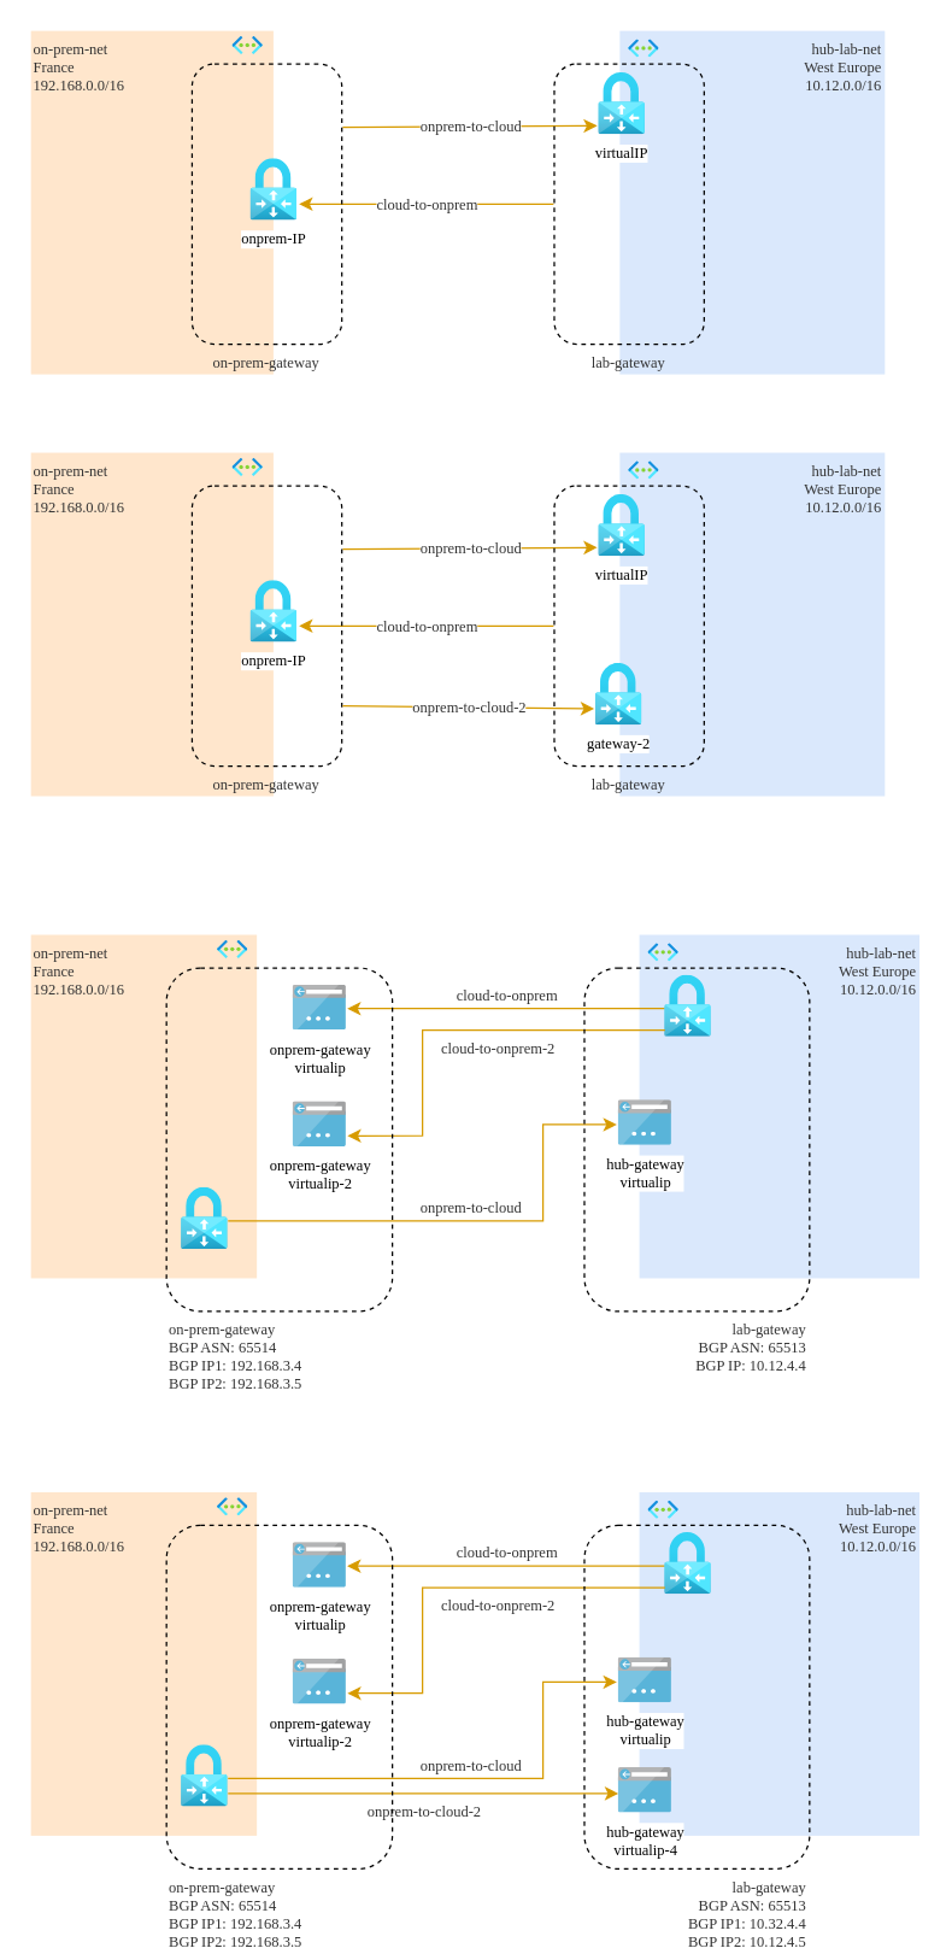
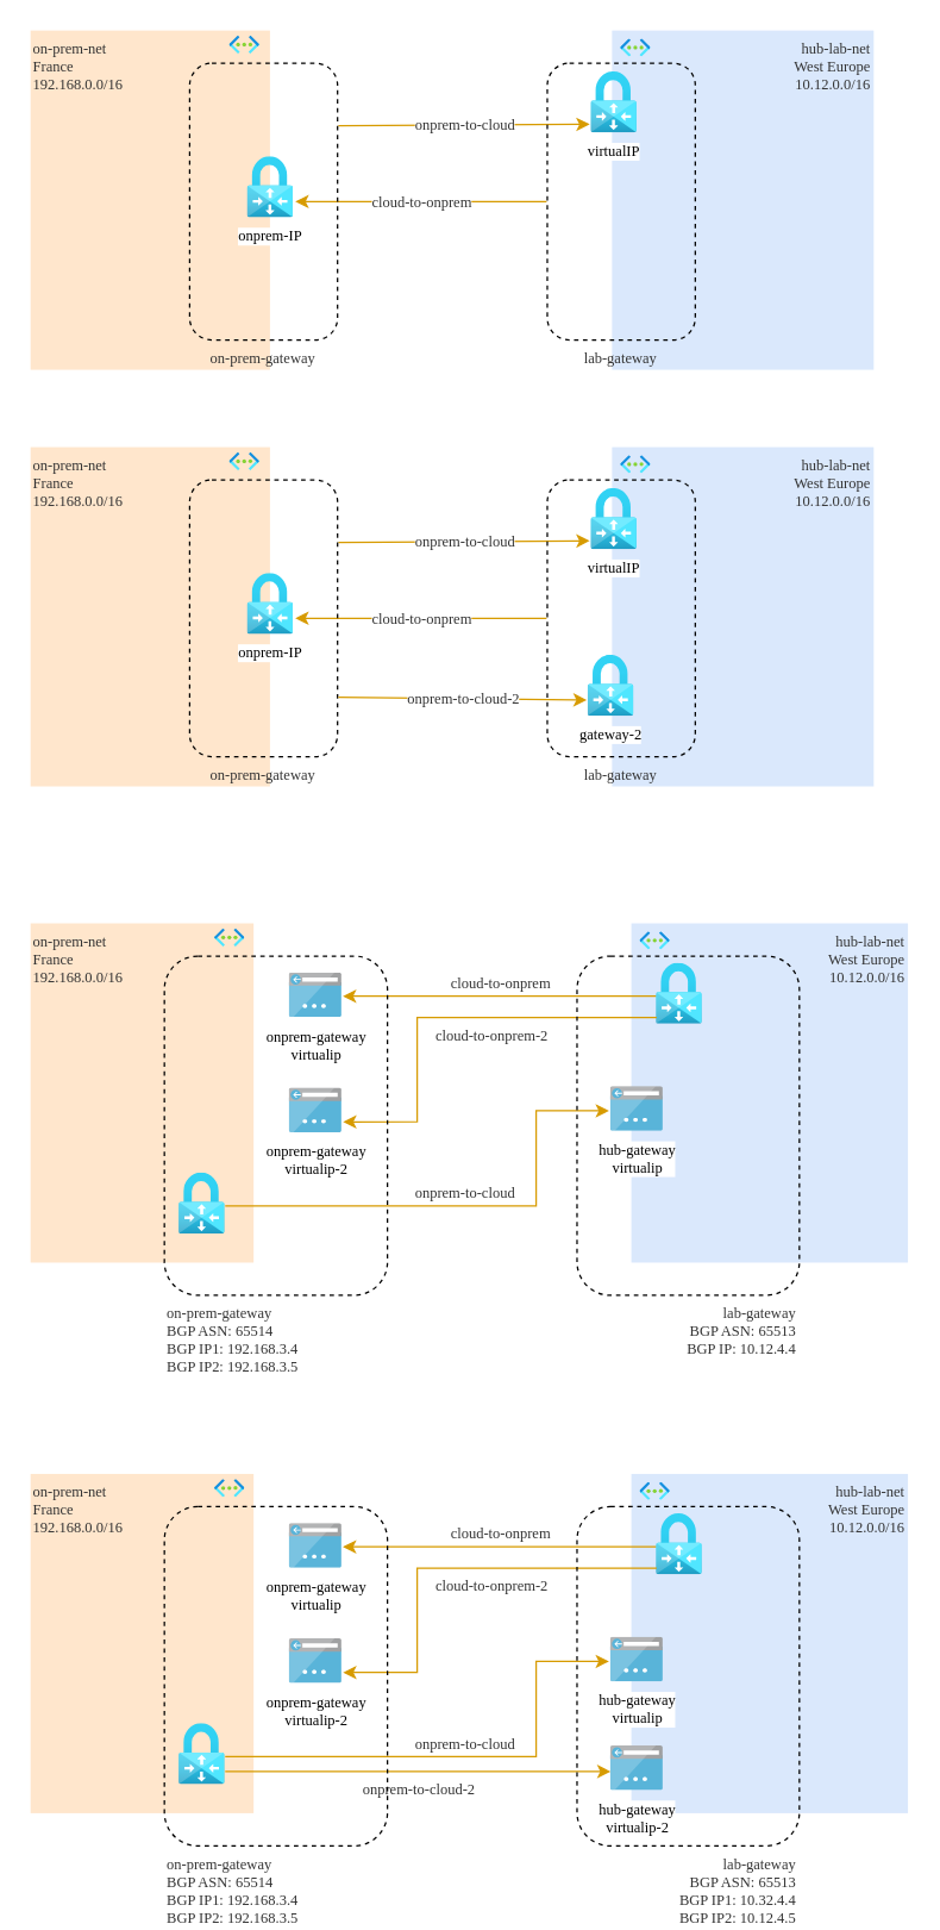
  <mxCell id="0" />
  <mxCell id="1" parent="0" />
  <mxCell id="2" value="hub-lab-net&lt;br style=&quot;font-size: 10px;&quot;&gt;West Europe&lt;br style=&quot;font-size: 10px;&quot;&gt;10.12.0.0/16" style="rounded=0;whiteSpace=wrap;html=1;fontFamily=Verdana;align=right;fillColor=#dae8fc;strokeColor=none;fontSize=10;fontColor=#333333;verticalAlign=top;shadow=0;" parent="1" vertex="1"><mxGeometry x="411" y="300" width="176" height="228" as="geometry" /></mxCell>
  <mxCell id="3" value="on-prem-net&lt;br style=&quot;font-size: 10px;&quot;&gt;France&lt;br style=&quot;font-size: 10px;&quot;&gt;192.168.0.0/16" style="rounded=0;whiteSpace=wrap;html=1;fontFamily=Verdana;align=left;fillColor=#ffe6cc;strokeColor=none;fontSize=10;labelPosition=center;verticalLabelPosition=middle;verticalAlign=top;fontColor=#333333;" parent="1" vertex="1"><mxGeometry x="20" y="300" width="161" height="228" as="geometry" /></mxCell>
  <mxCell id="4" value="" style="aspect=fixed;html=1;points=[];align=center;image;fontSize=12;image=img/lib/azure2/networking/Virtual_Networks.svg;fontFamily=Verdana;rounded=0;" parent="1" vertex="1"><mxGeometry x="417" y="305.91" width="20.25" height="12.09" as="geometry" /></mxCell>
  <mxCell id="5" value="virtualIP" style="aspect=fixed;html=1;points=[];align=center;image;fontSize=10;image=img/lib/azure2/networking/Virtual_Network_Gateways.svg;fontFamily=Verdana;rounded=0;" parent="1" vertex="1"><mxGeometry x="397.05" y="328" width="30.89" height="41" as="geometry" /></mxCell>
  <mxCell id="6" value="gateway-2" style="aspect=fixed;html=1;points=[];align=center;image;fontSize=10;image=img/lib/azure2/networking/Virtual_Network_Gateways.svg;fontFamily=Verdana;rounded=0;" parent="1" vertex="1"><mxGeometry x="395" y="440" width="30.89" height="41" as="geometry" /></mxCell>
  <mxCell id="7" value="onprem-IP" style="aspect=fixed;html=1;points=[];align=center;image;fontSize=10;image=img/lib/azure2/networking/Virtual_Network_Gateways.svg;fontFamily=Verdana;rounded=0;" parent="1" vertex="1"><mxGeometry x="166" y="385" width="30.89" height="41" as="geometry" /></mxCell>
  <mxCell id="8" value="" style="aspect=fixed;html=1;points=[];align=center;image;fontSize=12;image=img/lib/azure2/networking/Virtual_Networks.svg;fontFamily=Verdana;rounded=0;" parent="1" vertex="1"><mxGeometry x="154" y="303.91" width="20.25" height="12.09" as="geometry" /></mxCell>
  <mxCell id="9" value="cloud-to-onprem" style="endArrow=none;startArrow=classic;html=1;rounded=0;fontFamily=Verdana;fontSize=10;fontColor=#333333;fillColor=#ffe6cc;strokeColor=#d79b00;startFill=1;endFill=0;" parent="1" edge="1"><mxGeometry width="50" height="50" relative="1" as="geometry"><mxPoint x="198" y="415" as="sourcePoint" /><mxPoint x="367" y="415" as="targetPoint" /></mxGeometry></mxCell>
  <mxCell id="10" value="onprem-to-cloud" style="endArrow=classic;startArrow=none;html=1;rounded=0;fontFamily=Verdana;fontSize=10;fontColor=#333333;fillColor=#ffe6cc;strokeColor=#d79b00;startFill=0;" parent="1" edge="1"><mxGeometry width="50" height="50" relative="1" as="geometry"><mxPoint x="227" y="364" as="sourcePoint" /><mxPoint x="396" y="363" as="targetPoint" /></mxGeometry></mxCell>
  <mxCell id="11" value="on-prem-gateway" style="rounded=1;whiteSpace=wrap;html=1;fontFamily=Verdana;fontSize=10;fontColor=#333333;fillColor=none;dashed=1;labelPosition=center;verticalLabelPosition=bottom;align=center;verticalAlign=top;" parent="1" vertex="1"><mxGeometry x="127" y="322" width="99.44" height="186" as="geometry" /></mxCell>
  <mxCell id="12" value="onprem-to-cloud-2" style="endArrow=classic;startArrow=none;html=1;rounded=0;fontFamily=Verdana;fontSize=10;fontColor=#333333;fillColor=#ffe6cc;strokeColor=#d79b00;startFill=0;" parent="1" edge="1"><mxGeometry width="50" height="50" relative="1" as="geometry"><mxPoint x="227" y="468" as="sourcePoint" /><mxPoint x="394" y="470" as="targetPoint" /></mxGeometry></mxCell>
  <mxCell id="13" value="lab-gateway" style="rounded=1;whiteSpace=wrap;html=1;fontFamily=Verdana;fontSize=10;fontColor=#333333;fillColor=none;dashed=1;labelPosition=center;verticalLabelPosition=bottom;align=center;verticalAlign=top;" parent="1" vertex="1"><mxGeometry x="367.49" y="322" width="99.51" height="186" as="geometry" /></mxCell>
  <mxCell id="14" value="hub-lab-net&lt;br style=&quot;font-size: 10px;&quot;&gt;West Europe&lt;br style=&quot;font-size: 10px;&quot;&gt;10.12.0.0/16" style="rounded=0;whiteSpace=wrap;html=1;fontFamily=Verdana;align=right;fillColor=#dae8fc;strokeColor=none;fontSize=10;fontColor=#333333;verticalAlign=top;shadow=0;" parent="1" vertex="1"><mxGeometry x="424" y="990" width="186" height="228" as="geometry" /></mxCell>
  <mxCell id="15" value="on-prem-net&lt;br style=&quot;font-size: 10px;&quot;&gt;France&lt;br style=&quot;font-size: 10px;&quot;&gt;192.168.0.0/16" style="rounded=0;whiteSpace=wrap;html=1;fontFamily=Verdana;align=left;fillColor=#ffe6cc;strokeColor=none;fontSize=10;labelPosition=center;verticalLabelPosition=middle;verticalAlign=top;fontColor=#333333;" parent="1" vertex="1"><mxGeometry x="20" y="990" width="150" height="228" as="geometry" /></mxCell>
  <mxCell id="16" value="" style="aspect=fixed;html=1;points=[];align=center;image;fontSize=12;image=img/lib/azure2/networking/Virtual_Networks.svg;fontFamily=Verdana;rounded=0;" parent="1" vertex="1"><mxGeometry x="430" y="995.91" width="20.25" height="12.09" as="geometry" /></mxCell>
  <mxCell id="17" value="" style="aspect=fixed;html=1;points=[];align=center;image;fontSize=12;image=img/lib/azure2/networking/Virtual_Networks.svg;fontFamily=Verdana;rounded=0;" parent="1" vertex="1"><mxGeometry x="144" y="993.91" width="20.25" height="12.09" as="geometry" /></mxCell>
  <mxCell id="18" value="&lt;span style=&quot;color: rgb(51 , 51 , 51)&quot;&gt;onprem-to-cloud-2&lt;/span&gt;" style="edgeStyle=orthogonalEdgeStyle;rounded=0;orthogonalLoop=1;jettySize=auto;html=1;fontFamily=Verdana;fontSize=10;strokeColor=#D79B00;labelPosition=center;verticalLabelPosition=bottom;align=center;verticalAlign=top;" parent="1" source="19" target="24" edge="1"><mxGeometry relative="1" as="geometry"><Array as="points"><mxPoint x="280" y="1190" /><mxPoint x="280" y="1190" /></Array></mxGeometry></mxCell>
  <mxCell id="19" value="" style="aspect=fixed;html=1;points=[];align=center;image;fontSize=10;image=img/lib/azure2/networking/Virtual_Network_Gateways.svg;fontFamily=Verdana;rounded=0;" parent="1" vertex="1"><mxGeometry x="120" y="1158" width="30.89" height="41" as="geometry" /></mxCell>
  <mxCell id="20" value="onprem-gateway&lt;br&gt;virtualip-2" style="sketch=0;aspect=fixed;html=1;points=[];align=center;image;fontSize=10;image=img/lib/mscae/App_Service_IPAddress.svg;fontFamily=Verdana;" parent="1" vertex="1"><mxGeometry x="194" y="1101" width="35.71" height="30" as="geometry" /></mxCell>
  <mxCell id="21" value="onprem-gateway&lt;br&gt;virtualip" style="sketch=0;aspect=fixed;html=1;points=[];align=center;image;fontSize=10;image=img/lib/mscae/App_Service_IPAddress.svg;fontFamily=Verdana;" parent="1" vertex="1"><mxGeometry x="194" y="1023.5" width="35.71" height="30" as="geometry" /></mxCell>
  <mxCell id="22" value="&lt;span style=&quot;color: rgb(51 , 51 , 51)&quot;&gt;cloud-to-onprem&lt;/span&gt;" style="edgeStyle=orthogonalEdgeStyle;rounded=0;orthogonalLoop=1;jettySize=auto;html=1;fontFamily=Verdana;fontSize=10;strokeColor=#D79B00;labelPosition=center;verticalLabelPosition=top;align=center;verticalAlign=bottom;" parent="1" source="23" edge="1"><mxGeometry relative="1" as="geometry"><mxPoint x="230" y="1039" as="targetPoint" /><Array as="points"><mxPoint x="335" y="1039" /><mxPoint x="230" y="1039" /></Array></mxGeometry></mxCell>
  <mxCell id="23" value="" style="aspect=fixed;html=1;points=[];align=center;image;fontSize=10;image=img/lib/azure2/networking/Virtual_Network_Gateways.svg;fontFamily=Verdana;rounded=0;" parent="1" vertex="1"><mxGeometry x="440.94" y="1017" width="30.89" height="41" as="geometry" /></mxCell>
- <mxCell id="24" value="hub-gateway&lt;br&gt;virtualip-4" style="sketch=0;aspect=fixed;html=1;points=[];align=center;image;fontSize=10;image=img/lib/mscae/App_Service_IPAddress.svg;fontFamily=Verdana;" parent="1" vertex="1"><mxGeometry x="410.05" y="1173" width="35.71" height="30" as="geometry" /></mxCell>
+ <mxCell id="24" value="hub-gateway&lt;br&gt;virtualip-2" style="sketch=0;aspect=fixed;html=1;points=[];align=center;image;fontSize=10;image=img/lib/mscae/App_Service_IPAddress.svg;fontFamily=Verdana;" parent="1" vertex="1"><mxGeometry x="410.05" y="1173" width="35.71" height="30" as="geometry" /></mxCell>
  <mxCell id="25" value="hub-gateway&lt;br&gt;virtualip" style="sketch=0;aspect=fixed;html=1;points=[];align=center;image;fontSize=10;image=img/lib/mscae/App_Service_IPAddress.svg;fontFamily=Verdana;" parent="1" vertex="1"><mxGeometry x="410.05" y="1100" width="35.71" height="30" as="geometry" /></mxCell>
  <mxCell id="26" value="&lt;span style=&quot;color: rgb(51 , 51 , 51)&quot;&gt;onprem-to-cloud&lt;/span&gt;" style="edgeStyle=orthogonalEdgeStyle;rounded=0;orthogonalLoop=1;jettySize=auto;html=1;fontFamily=Verdana;fontSize=10;entryX=-0.029;entryY=0.533;entryDx=0;entryDy=0;entryPerimeter=0;strokeColor=#D79B00;labelPosition=center;verticalLabelPosition=top;align=center;verticalAlign=bottom;" parent="1" source="19" target="25" edge="1"><mxGeometry relative="1" as="geometry"><mxPoint x="160.89" y="1187.486" as="sourcePoint" /><mxPoint x="420.05" y="1188" as="targetPoint" /><Array as="points"><mxPoint x="360" y="1180" /><mxPoint x="360" y="1116" /></Array></mxGeometry></mxCell>
  <mxCell id="27" value="&lt;span style=&quot;color: rgb(51 , 51 , 51)&quot;&gt;cloud-to-onprem-2&lt;/span&gt;" style="edgeStyle=orthogonalEdgeStyle;rounded=0;orthogonalLoop=1;jettySize=auto;html=1;fontFamily=Verdana;fontSize=10;entryX=1.012;entryY=0.748;entryDx=0;entryDy=0;entryPerimeter=0;exitX=0.002;exitY=0.885;exitDx=0;exitDy=0;exitPerimeter=0;strokeColor=#D79B00;labelPosition=center;verticalLabelPosition=bottom;align=center;verticalAlign=top;" parent="1" source="23" target="20" edge="1"><mxGeometry x="-0.207" relative="1" as="geometry"><mxPoint x="450.94" y="1048.514" as="sourcePoint" /><mxPoint x="236.71" y="1047.7" as="targetPoint" /><Array as="points"><mxPoint x="280" y="1054" /><mxPoint x="280" y="1123" /></Array><mxPoint as="offset" /></mxGeometry></mxCell>
  <mxCell id="28" value="on-prem-gateway&lt;br&gt;BGP ASN: 65514&lt;br&gt;BGP IP1: 192.168.3.4&lt;br&gt;BGP IP2: 192.168.3.5" style="rounded=1;whiteSpace=wrap;html=1;fontFamily=Verdana;fontSize=10;fontColor=#333333;fillColor=none;dashed=1;labelPosition=center;verticalLabelPosition=bottom;align=left;verticalAlign=top;" parent="1" vertex="1"><mxGeometry x="110" y="1012" width="150" height="228" as="geometry" /></mxCell>
  <mxCell id="29" value="lab-gateway&lt;br&gt;BGP ASN: 65513&lt;br&gt;BGP IP1: 10.32.4.4&lt;br&gt;BGP IP2: 10.12.4.5" style="rounded=1;whiteSpace=wrap;html=1;fontFamily=Verdana;fontSize=10;fontColor=#333333;fillColor=none;dashed=1;labelPosition=center;verticalLabelPosition=bottom;align=right;verticalAlign=top;" parent="1" vertex="1"><mxGeometry x="387.49" y="1012" width="149.51" height="228" as="geometry" /></mxCell>
  <mxCell id="30" value="hub-lab-net&lt;br style=&quot;font-size: 10px;&quot;&gt;West Europe&lt;br style=&quot;font-size: 10px;&quot;&gt;10.12.0.0/16" style="rounded=0;whiteSpace=wrap;html=1;fontFamily=Verdana;align=right;fillColor=#dae8fc;strokeColor=none;fontSize=10;fontColor=#333333;verticalAlign=top;shadow=0;" vertex="1" parent="1"><mxGeometry x="411" y="20" width="176" height="228" as="geometry" /></mxCell>
  <mxCell id="31" value="on-prem-net&lt;br style=&quot;font-size: 10px;&quot;&gt;France&lt;br style=&quot;font-size: 10px;&quot;&gt;192.168.0.0/16" style="rounded=0;whiteSpace=wrap;html=1;fontFamily=Verdana;align=left;fillColor=#ffe6cc;strokeColor=none;fontSize=10;labelPosition=center;verticalLabelPosition=middle;verticalAlign=top;fontColor=#333333;" vertex="1" parent="1"><mxGeometry x="20" y="20" width="161" height="228" as="geometry" /></mxCell>
  <mxCell id="32" value="" style="aspect=fixed;html=1;points=[];align=center;image;fontSize=12;image=img/lib/azure2/networking/Virtual_Networks.svg;fontFamily=Verdana;rounded=0;" vertex="1" parent="1"><mxGeometry x="417" y="25.91" width="20.25" height="12.09" as="geometry" /></mxCell>
  <mxCell id="33" value="virtualIP" style="aspect=fixed;html=1;points=[];align=center;image;fontSize=10;image=img/lib/azure2/networking/Virtual_Network_Gateways.svg;fontFamily=Verdana;rounded=0;" vertex="1" parent="1"><mxGeometry x="397.05" y="48" width="30.89" height="41" as="geometry" /></mxCell>
  <mxCell id="34" value="onprem-IP" style="aspect=fixed;html=1;points=[];align=center;image;fontSize=10;image=img/lib/azure2/networking/Virtual_Network_Gateways.svg;fontFamily=Verdana;rounded=0;" vertex="1" parent="1"><mxGeometry x="166" y="105" width="30.89" height="41" as="geometry" /></mxCell>
  <mxCell id="35" value="" style="aspect=fixed;html=1;points=[];align=center;image;fontSize=12;image=img/lib/azure2/networking/Virtual_Networks.svg;fontFamily=Verdana;rounded=0;" vertex="1" parent="1"><mxGeometry x="154" y="23.91" width="20.25" height="12.09" as="geometry" /></mxCell>
  <mxCell id="36" value="cloud-to-onprem" style="endArrow=none;startArrow=classic;html=1;rounded=0;fontFamily=Verdana;fontSize=10;fontColor=#333333;fillColor=#ffe6cc;strokeColor=#d79b00;startFill=1;endFill=0;" edge="1" parent="1"><mxGeometry width="50" height="50" relative="1" as="geometry"><mxPoint x="198" y="135" as="sourcePoint" /><mxPoint x="367" y="135" as="targetPoint" /></mxGeometry></mxCell>
  <mxCell id="37" value="onprem-to-cloud" style="endArrow=classic;startArrow=none;html=1;rounded=0;fontFamily=Verdana;fontSize=10;fontColor=#333333;fillColor=#ffe6cc;strokeColor=#d79b00;startFill=0;" edge="1" parent="1"><mxGeometry width="50" height="50" relative="1" as="geometry"><mxPoint x="227" y="84" as="sourcePoint" /><mxPoint x="396" y="83" as="targetPoint" /></mxGeometry></mxCell>
  <mxCell id="38" value="on-prem-gateway" style="rounded=1;whiteSpace=wrap;html=1;fontFamily=Verdana;fontSize=10;fontColor=#333333;fillColor=none;dashed=1;labelPosition=center;verticalLabelPosition=bottom;align=center;verticalAlign=top;" vertex="1" parent="1"><mxGeometry x="127" y="42" width="99.44" height="186" as="geometry" /></mxCell>
  <mxCell id="39" value="lab-gateway" style="rounded=1;whiteSpace=wrap;html=1;fontFamily=Verdana;fontSize=10;fontColor=#333333;fillColor=none;dashed=1;labelPosition=center;verticalLabelPosition=bottom;align=center;verticalAlign=top;" vertex="1" parent="1"><mxGeometry x="367.49" y="42" width="99.51" height="186" as="geometry" /></mxCell>
  <mxCell id="40" value="hub-lab-net&lt;br style=&quot;font-size: 10px;&quot;&gt;West Europe&lt;br style=&quot;font-size: 10px;&quot;&gt;10.12.0.0/16" style="rounded=0;whiteSpace=wrap;html=1;fontFamily=Verdana;align=right;fillColor=#dae8fc;strokeColor=none;fontSize=10;fontColor=#333333;verticalAlign=top;shadow=0;" vertex="1" parent="1"><mxGeometry x="424" y="620" width="186" height="228" as="geometry" /></mxCell>
  <mxCell id="41" value="on-prem-net&lt;br style=&quot;font-size: 10px;&quot;&gt;France&lt;br style=&quot;font-size: 10px;&quot;&gt;192.168.0.0/16" style="rounded=0;whiteSpace=wrap;html=1;fontFamily=Verdana;align=left;fillColor=#ffe6cc;strokeColor=none;fontSize=10;labelPosition=center;verticalLabelPosition=middle;verticalAlign=top;fontColor=#333333;" vertex="1" parent="1"><mxGeometry x="20" y="620" width="150" height="228" as="geometry" /></mxCell>
  <mxCell id="42" value="" style="aspect=fixed;html=1;points=[];align=center;image;fontSize=12;image=img/lib/azure2/networking/Virtual_Networks.svg;fontFamily=Verdana;rounded=0;" vertex="1" parent="1"><mxGeometry x="430" y="625.91" width="20.25" height="12.09" as="geometry" /></mxCell>
  <mxCell id="43" value="" style="aspect=fixed;html=1;points=[];align=center;image;fontSize=12;image=img/lib/azure2/networking/Virtual_Networks.svg;fontFamily=Verdana;rounded=0;" vertex="1" parent="1"><mxGeometry x="144" y="623.91" width="20.25" height="12.09" as="geometry" /></mxCell>
  <mxCell id="44" value="" style="aspect=fixed;html=1;points=[];align=center;image;fontSize=10;image=img/lib/azure2/networking/Virtual_Network_Gateways.svg;fontFamily=Verdana;rounded=0;" vertex="1" parent="1"><mxGeometry x="120" y="788" width="30.89" height="41" as="geometry" /></mxCell>
  <mxCell id="45" value="onprem-gateway&lt;br&gt;virtualip-2" style="sketch=0;aspect=fixed;html=1;points=[];align=center;image;fontSize=10;image=img/lib/mscae/App_Service_IPAddress.svg;fontFamily=Verdana;" vertex="1" parent="1"><mxGeometry x="194" y="731" width="35.71" height="30" as="geometry" /></mxCell>
  <mxCell id="46" value="onprem-gateway&lt;br&gt;virtualip" style="sketch=0;aspect=fixed;html=1;points=[];align=center;image;fontSize=10;image=img/lib/mscae/App_Service_IPAddress.svg;fontFamily=Verdana;" vertex="1" parent="1"><mxGeometry x="194" y="653.5" width="35.71" height="30" as="geometry" /></mxCell>
  <mxCell id="47" value="&lt;span style=&quot;color: rgb(51 , 51 , 51)&quot;&gt;cloud-to-onprem&lt;/span&gt;" style="edgeStyle=orthogonalEdgeStyle;rounded=0;orthogonalLoop=1;jettySize=auto;html=1;fontFamily=Verdana;fontSize=10;strokeColor=#D79B00;labelPosition=center;verticalLabelPosition=top;align=center;verticalAlign=bottom;" edge="1" parent="1" source="48"><mxGeometry relative="1" as="geometry"><mxPoint x="230" y="669" as="targetPoint" /><Array as="points"><mxPoint x="335" y="669" /><mxPoint x="230" y="669" /></Array></mxGeometry></mxCell>
  <mxCell id="48" value="" style="aspect=fixed;html=1;points=[];align=center;image;fontSize=10;image=img/lib/azure2/networking/Virtual_Network_Gateways.svg;fontFamily=Verdana;rounded=0;" vertex="1" parent="1"><mxGeometry x="440.94" y="647" width="30.89" height="41" as="geometry" /></mxCell>
  <mxCell id="49" value="hub-gateway&lt;br&gt;virtualip" style="sketch=0;aspect=fixed;html=1;points=[];align=center;image;fontSize=10;image=img/lib/mscae/App_Service_IPAddress.svg;fontFamily=Verdana;" vertex="1" parent="1"><mxGeometry x="410.05" y="730" width="35.71" height="30" as="geometry" /></mxCell>
  <mxCell id="50" value="&lt;span style=&quot;color: rgb(51 , 51 , 51)&quot;&gt;onprem-to-cloud&lt;/span&gt;" style="edgeStyle=orthogonalEdgeStyle;rounded=0;orthogonalLoop=1;jettySize=auto;html=1;fontFamily=Verdana;fontSize=10;entryX=-0.029;entryY=0.533;entryDx=0;entryDy=0;entryPerimeter=0;strokeColor=#D79B00;labelPosition=center;verticalLabelPosition=top;align=center;verticalAlign=bottom;" edge="1" parent="1" source="44" target="49"><mxGeometry relative="1" as="geometry"><mxPoint x="160.89" y="817.486" as="sourcePoint" /><mxPoint x="420.05" y="818" as="targetPoint" /><Array as="points"><mxPoint x="360" y="810" /><mxPoint x="360" y="746" /></Array></mxGeometry></mxCell>
  <mxCell id="51" value="&lt;span style=&quot;color: rgb(51 , 51 , 51)&quot;&gt;cloud-to-onprem-2&lt;/span&gt;" style="edgeStyle=orthogonalEdgeStyle;rounded=0;orthogonalLoop=1;jettySize=auto;html=1;fontFamily=Verdana;fontSize=10;entryX=1.012;entryY=0.748;entryDx=0;entryDy=0;entryPerimeter=0;exitX=0.002;exitY=0.885;exitDx=0;exitDy=0;exitPerimeter=0;strokeColor=#D79B00;labelPosition=center;verticalLabelPosition=bottom;align=center;verticalAlign=top;" edge="1" parent="1" source="48" target="45"><mxGeometry x="-0.207" relative="1" as="geometry"><mxPoint x="450.94" y="678.514" as="sourcePoint" /><mxPoint x="236.71" y="677.7" as="targetPoint" /><Array as="points"><mxPoint x="280" y="684" /><mxPoint x="280" y="753" /></Array><mxPoint as="offset" /></mxGeometry></mxCell>
  <mxCell id="52" value="on-prem-gateway&lt;br&gt;BGP ASN: 65514&lt;br&gt;BGP IP1: 192.168.3.4&lt;br&gt;BGP IP2: 192.168.3.5" style="rounded=1;whiteSpace=wrap;html=1;fontFamily=Verdana;fontSize=10;fontColor=#333333;fillColor=none;dashed=1;labelPosition=center;verticalLabelPosition=bottom;align=left;verticalAlign=top;" vertex="1" parent="1"><mxGeometry x="110" y="642" width="150" height="228" as="geometry" /></mxCell>
  <mxCell id="53" value="lab-gateway&lt;br&gt;BGP ASN: 65513&lt;br&gt;BGP IP: 10.12.4.4" style="rounded=1;whiteSpace=wrap;html=1;fontFamily=Verdana;fontSize=10;fontColor=#333333;fillColor=none;dashed=1;labelPosition=center;verticalLabelPosition=bottom;align=right;verticalAlign=top;" vertex="1" parent="1"><mxGeometry x="387.49" y="642" width="149.51" height="228" as="geometry" /></mxCell>
